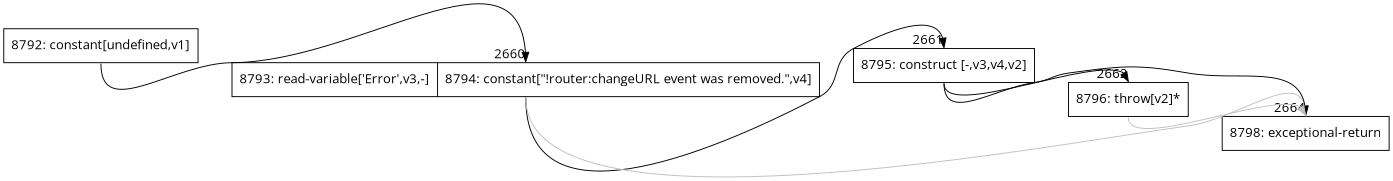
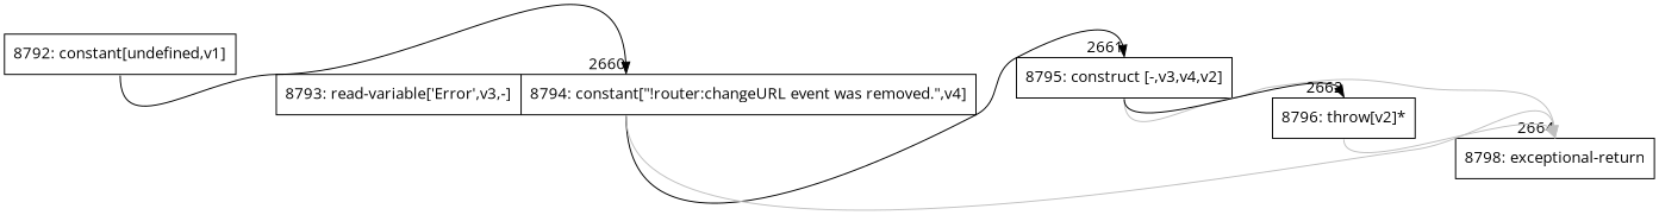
  digraph {
    fontname="Open Sans"
    rankdir=LR
    node [fontname="Open Sans" shape=record]
    edge [fontname="Open Sans" headport=n tailport=s]
    n1 [label="{8792: constant[undefined,v1]}"]
    n2 [label="{8793: read-variable['Error',v3,-]|8794: constant[\"!router:changeURL event was removed.\",v4]}"]
    n3 [label="{8795: construct [-,v3,v4,v2]}"]
    n4 [label="{8798: exceptional-return}"]
    n5 [label="{8796: throw[v2]*}"]
    n1 -> n2 [headlabel="      2660"]
    n2 -> n3 [headlabel="      2661"]
    n2 -> n4 [color=gray headlabel="      2664"]
-   n3 -> n4 [color=black]
+   n3 -> n4 [color=gray]
    n3 -> n5 [headlabel="      2662"]
    n5 -> n4 [color=gray]
  }
